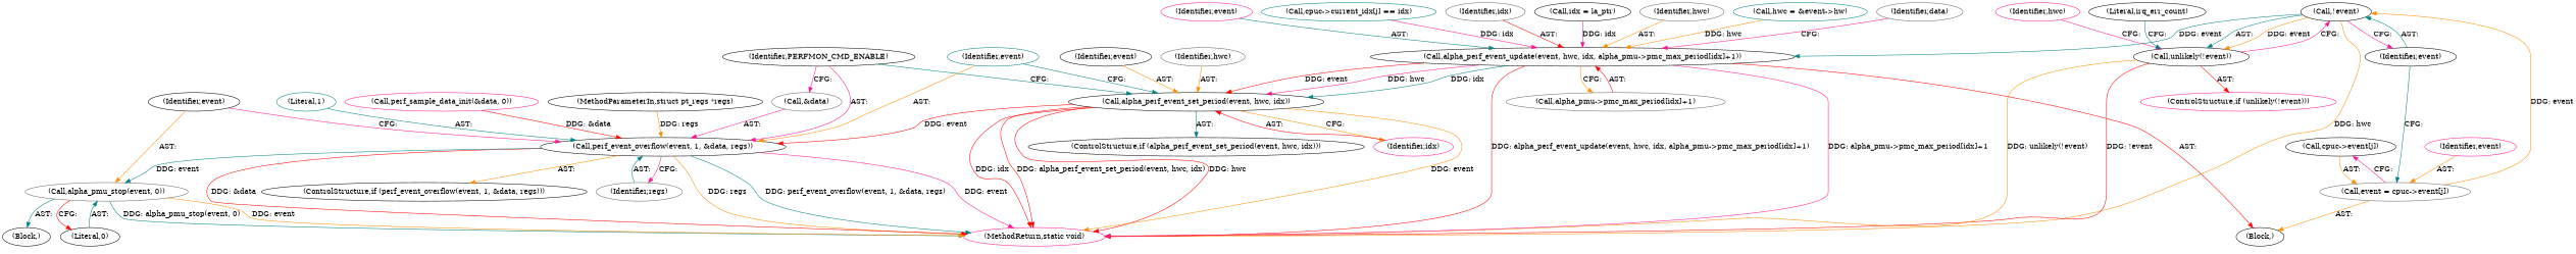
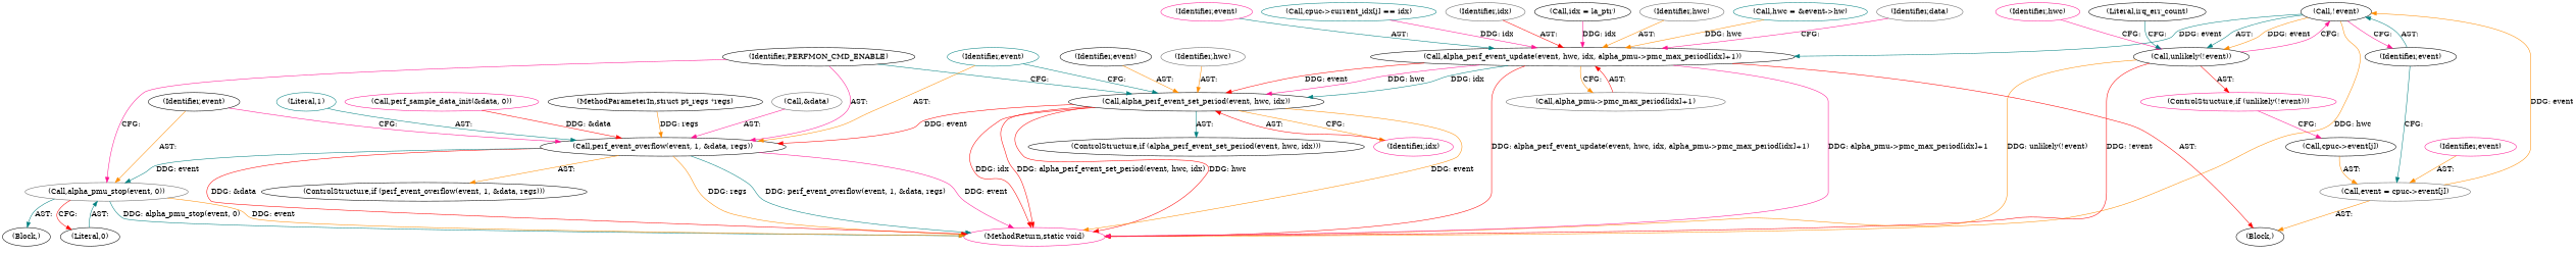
  digraph {
    node [color=black]
    edge [color=darkorange]
    n1 [label="(Call,!event)"]
    n2 [label="(Call,unlikely(!event))"]
    n3 [label="(Call,alpha_perf_event_update(event, hwc, idx, alpha_pmu->pmc_max_period[idx]+1))"]
    n4 [label="(Identifier,event)"]
    n5 [color=deeppink label="(MethodReturn,static void)"]
    n6 [color=deeppink label="(ControlStructure,if (unlikely(!event)))"]
    n7 [label="(Block,)"]
    n8 [label="(Call,alpha_perf_event_set_period(event, hwc, idx))"]
    n9 [color=gray40 label="(Call,alpha_pmu->pmc_max_period[idx]+1)"]
    n10 [color=gray40 label="(Call,event = cpuc->event[j])"]
    n11 [label="(Call,cpuc->event[j])"]
    n12 [label="(Call,perf_event_overflow(event, 1, &data, regs))"]
    n13 [color=deeppink label="(Identifier,idx)"]
    n14 [label="(ControlStructure,if (alpha_perf_event_set_period(event, hwc, idx)))"]
    n15 [color=gray40 label="(Call,alpha_pmu_stop(event, 0))"]
-   n16 [color=gray40 label="(Identifier,regs)"]
    n17 [label="(ControlStructure,if (perf_event_overflow(event, 1, &data, regs)))"]
    n18 [label="(Literal,0)"]
    n19 [label="(Block,)"]
    n20 [color=deeppink label="(Identifier,hwc)"]
    n21 [color=teal label="(Call,hwc = &event->hw)"]
    n22 [color=gray40 label="(Identifier,data)"]
    n23 [label="(Identifier,event)"]
    n24 [label="(Literal,irq_err_count)"]
    n25 [label="(MethodParameterIn,struct pt_regs *regs)"]
    n26 [color=gray40 label="(Call,&data)"]
    n27 [color=teal label="(Identifier,event)"]
    n28 [label="(Identifier,event)"]
    n29 [color=deeppink label="(Identifier,event)"]
    n30 [color=gray40 label="(Identifier,hwc)"]
    n31 [color=teal label="(Call,cpuc->current_idx[j] == idx)"]
    n32 [color=gray40 label="(Identifier,idx)"]
    n33 [color=teal label="(Literal,1)"]
    n34 [color=deeppink label="(Identifier,event)"]
    n35 [label="(Identifier,PERFMON_CMD_ENABLE)"]
    n36 [label="(Call,idx = la_ptr)"]
    n37 [color=gray40 label="(Identifier,hwc)"]
    n38 [color=deeppink label="(Call,perf_sample_data_init(&data, 0))"]
    n1 -> n2 [color=teal label="AST: "]
    n1 -> n2 [label="DDG: event"]
    n1 -> n3 [color=teal label="DDG: event"]
    n1 -> n4 [color=deeppink label="CFG: "]
    n1 -> n5 [label="DDG: hwc"]
    n2 -> n1 [color=deeppink label="CFG: "]
    n2 -> n5 [color=red label="DDG: !event"]
    n2 -> n5 [label="DDG: unlikely(!event)"]
    n2 -> n6 [color=red label="AST: "]
    n3 -> n5 [color=red label="DDG: alpha_perf_event_update(event, hwc, idx, alpha_pmu->pmc_max_period[idx]+1)"]
    n3 -> n5 [color=deeppink label="DDG: alpha_pmu->pmc_max_period[idx]+1"]
    n3 -> n7 [color=red label="AST: "]
    n3 -> n8 [color=red label="DDG: event"]
    n3 -> n8 [color=deeppink label="DDG: hwc"]
    n3 -> n8 [color=teal label="DDG: idx"]
    n3 -> n9 [label="CFG: "]
    n4 -> n1 [color=teal label="AST: "]
    n4 -> n10 [color=teal label="CFG: "]
    n8 -> n5 [color=red label="DDG: alpha_perf_event_set_period(event, hwc, idx)"]
    n8 -> n5 [color=red label="DDG: hwc"]
    n8 -> n5 [label="DDG: event"]
    n8 -> n5 [color=red label="DDG: idx"]
    n8 -> n12 [color=red label="DDG: event"]
    n8 -> n13 [label="CFG: "]
    n8 -> n14 [color=teal label="AST: "]
    n9 -> n3 [color=red label="AST: "]
    n10 -> n1 [label="DDG: event"]
    n10 -> n7 [label="AST: "]
-   n10 -> n11 [color=deeppink label="CFG: "]
+   n6 -> n11 [color=deeppink label="CFG: "]
    n11 -> n10 [label="AST: "]
    n12 -> n5 [label="DDG: regs"]
    n12 -> n5 [color=teal label="DDG: perf_event_overflow(event, 1, &data, regs)"]
    n12 -> n5 [color=deeppink label="DDG: event"]
    n12 -> n5 [color=red label="DDG: &data"]
    n12 -> n15 [color=teal label="DDG: event"]
-   n12 -> n16 [color=deeppink label="CFG: "]
    n12 -> n17 [label="AST: "]
    n13 -> n8 [color=red label="AST: "]
    n15 -> n5 [color=teal label="DDG: alpha_pmu_stop(event, 0)"]
    n15 -> n5 [label="DDG: event"]
    n15 -> n18 [color=red label="CFG: "]
    n15 -> n19 [color=teal label="AST: "]
-   n16 -> n12 [color=teal label="AST: "]
    n18 -> n15 [color=teal label="AST: "]
    n20 -> n2 [color=deeppink label="CFG: "]
    n21 -> n3 [label="DDG: hwc"]
    n22 -> n3 [color=deeppink label="CFG: "]
    n23 -> n12 [color=deeppink label="CFG: "]
    n23 -> n15 [label="AST: "]
    n24 -> n2 [color=teal label="CFG: "]
    n25 -> n12 [label="DDG: regs"]
    n26 -> n12 [color=deeppink label="AST: "]
    n27 -> n8 [color=teal label="CFG: "]
    n27 -> n12 [label="AST: "]
    n28 -> n8 [label="AST: "]
    n29 -> n3 [color=teal label="AST: "]
    n30 -> n8 [label="AST: "]
    n31 -> n3 [color=deeppink label="DDG: idx"]
    n32 -> n3 [color=red label="AST: "]
    n33 -> n12 [color=teal label="AST: "]
    n34 -> n10 [label="AST: "]
    n35 -> n8 [color=teal label="CFG: "]
    n35 -> n12 [color=deeppink label="AST: "]
-   n35 -> n26 [color=deeppink label="CFG: "]
+   n35 -> n15 [color=deeppink label="CFG: "]
    n36 -> n3 [color=deeppink label="DDG: idx"]
    n37 -> n3 [label="AST: "]
    n38 -> n12 [color=red label="DDG: &data"]
  }
